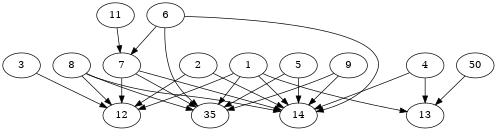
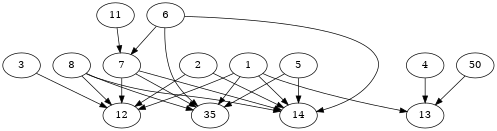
  digraph {
    node [alpha=0.04]
    1 [expect_size=43638784]
    12 [alpha=0.18 expect_size=43887616]
    13 [alpha=0.05 expect_size=16608256]
    14 [alpha=0.16 expect_size=26863616]
    n5 [alpha=0.02 expect_size=46527488 label=35]
    2 [alpha=0.08 expect_size=24349696]
    3 [expect_size=39954432]
    4 [alpha=0.08 expect_size=47258624]
    5 [alpha=0.10 expect_size=24336384]
    6 [alpha=0.14 expect_size=13537280]
    7 [alpha=0.09 expect_size=6366208]
    8 [expect_size=28966912]
-   9 [alpha=0.12 expect_size=41380864]
    n14 [expect_size=37194752 label=50]
    11 [alpha=0.19 expect_size=34824192]
    1 -> 12
    1 -> 13
    1 -> 14
    1 -> n5
    2 -> 12
    2 -> 14
    3 -> 12
    4 -> 13
-   4 -> 14
    5 -> 14
    5 -> n5
    6 -> 14
    6 -> n5
    6 -> 7
    7 -> 12
    7 -> 14
    7 -> n5
    8 -> 12
    8 -> 14
    8 -> n5
-   9 -> 14
-   9 -> n5
    n14 -> 13
    11 -> 7
  }
